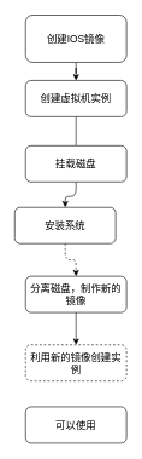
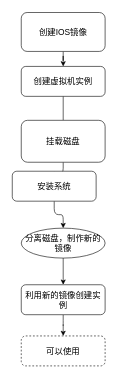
  <mxCell id="0" />
  <mxCell id="1" parent="0" />
  <mxCell id="2" value="" style="edgeStyle=orthogonalEdgeStyle;rounded=1;orthogonalLoop=1;jettySize=auto;html=1;" parent="1" source="3" target="5" edge="1"><mxGeometry relative="1" as="geometry" /></mxCell>
  <mxCell id="3" value="创建IOS镜像" style="rounded=1;whiteSpace=wrap;html=1;fontSize=14;glass=0;strokeWidth=1;shadow=0;labelBackgroundColor=none;" parent="1" vertex="1"><mxGeometry x="35" y="20" width="140" height="65" as="geometry" /></mxCell>
  <mxCell id="4" value="" style="edgeStyle=orthogonalEdgeStyle;rounded=1;orthogonalLoop=1;jettySize=auto;html=1;endArrow=none;" parent="1" source="5" target="9" edge="1"><mxGeometry relative="1" as="geometry" /></mxCell>
  <mxCell id="5" value="创建虚拟机实例" style="rounded=1;whiteSpace=wrap;html=1;fontSize=14;glass=0;strokeWidth=1;shadow=0;labelBackgroundColor=none;" parent="1" vertex="1"><mxGeometry x="35" y="110" width="140" height="50" as="geometry" /></mxCell>
  <mxCell id="6" value="" style="edgeStyle=orthogonalEdgeStyle;rounded=1;orthogonalLoop=1;jettySize=auto;html=1;" parent="1" source="7" target="13" edge="1"><mxGeometry relative="1" as="geometry" /></mxCell>
- <mxCell id="7" value="分离磁盘，制作新的镜像" style="rounded=1;whiteSpace=wrap;html=1;fontSize=14;glass=0;strokeWidth=1;shadow=0;labelBackgroundColor=none;" parent="1" vertex="1"><mxGeometry x="35" y="380" width="140" height="50" as="geometry" /></mxCell>
+ <mxCell id="7" value="分离磁盘，制作新的镜像" style="ellipse;whiteSpace=wrap;html=1;fontSize=14;glass=0;strokeWidth=1;shadow=0;labelBackgroundColor=none;" parent="1" vertex="1"><mxGeometry x="35" y="380" width="140" height="50" as="geometry" /></mxCell>
  <mxCell id="8" value="" style="edgeStyle=orthogonalEdgeStyle;rounded=1;orthogonalLoop=1;jettySize=auto;html=1;" parent="1" source="9" target="11" edge="1"><mxGeometry relative="1" as="geometry" /></mxCell>
- <mxCell id="9" value="挂载磁盘" style="rounded=1;whiteSpace=wrap;html=1;fontSize=14;glass=0;strokeWidth=1;shadow=0;labelBackgroundColor=none;" parent="1" vertex="1"><mxGeometry x="35" y="200" width="140" height="50" as="geometry" /></mxCell>
- <mxCell id="10" value="" style="edgeStyle=orthogonalEdgeStyle;rounded=1;orthogonalLoop=1;jettySize=auto;html=1;dashed=1;" parent="1" source="11" target="7" edge="1"><mxGeometry relative="1" as="geometry" /></mxCell>
+ <mxCell id="9" value="挂载磁盘" style="rounded=1;whiteSpace=wrap;html=1;fontSize=14;glass=0;strokeWidth=1;shadow=0;labelBackgroundColor=none;" parent="1" vertex="1"><mxGeometry x="35" y="200" width="140" height="70" as="geometry" /></mxCell>
+ <mxCell id="10" value="" style="edgeStyle=orthogonalEdgeStyle;rounded=1;orthogonalLoop=1;jettySize=auto;html=1;" parent="1" source="11" target="7" edge="1"><mxGeometry relative="1" as="geometry" /></mxCell>
  <mxCell id="11" value="安装系统" style="rounded=1;whiteSpace=wrap;html=1;fontSize=14;glass=0;strokeWidth=1;shadow=0;labelBackgroundColor=none;" parent="1" vertex="1"><mxGeometry x="20" y="285" width="140" height="50" as="geometry" /></mxCell>
- <mxCell id="13" value="利用新的镜像创建实例" style="rounded=1;whiteSpace=wrap;html=1;fontSize=14;glass=0;strokeWidth=1;shadow=0;labelBackgroundColor=none;dashed=1;" parent="1" vertex="1"><mxGeometry x="35" y="474.5" width="140" height="50" as="geometry" /></mxCell>
- <mxCell id="14" value="可以使用" style="rounded=1;whiteSpace=wrap;html=1;fontSize=14;glass=0;strokeWidth=1;shadow=0;labelBackgroundColor=none;" parent="1" vertex="1"><mxGeometry x="35" y="560" width="140" height="50" as="geometry" /></mxCell>
+ <mxCell id="12" value="" style="edgeStyle=orthogonalEdgeStyle;rounded=1;orthogonalLoop=1;jettySize=auto;html=1;" parent="1" source="13" target="14" edge="1"><mxGeometry relative="1" as="geometry" /></mxCell>
+ <mxCell id="13" value="利用新的镜像创建实例" style="rounded=1;whiteSpace=wrap;html=1;fontSize=14;glass=0;strokeWidth=1;shadow=0;labelBackgroundColor=none;" parent="1" vertex="1"><mxGeometry x="35" y="474.5" width="140" height="50" as="geometry" /></mxCell>
+ <mxCell id="14" value="可以使用" style="rounded=1;whiteSpace=wrap;html=1;fontSize=14;glass=0;strokeWidth=1;shadow=0;labelBackgroundColor=none;dashed=1;" parent="1" vertex="1"><mxGeometry x="35" y="560" width="140" height="50" as="geometry" /></mxCell>
